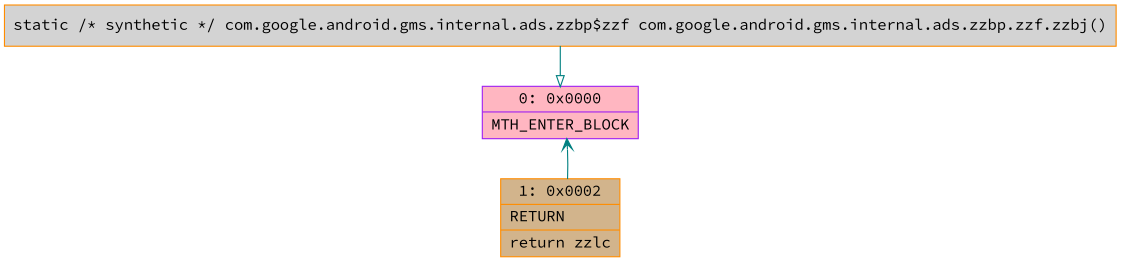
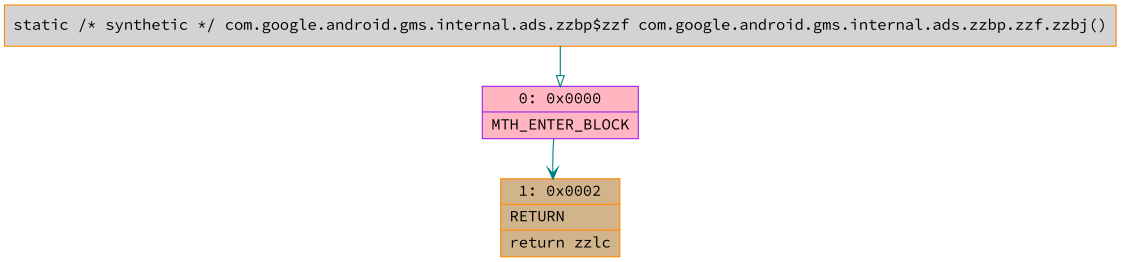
  digraph {
    fontname="Source Code Pro"
    node [shape=record style=filled color=darkorange fontname="Source Code Pro"]
    edge [color=teal fontname="Source Code Pro"]
    n1 [label="{0\:\ 0x0000|MTH_ENTER_BLOCK\l}" fillcolor=lightpink color=purple]
    n2 [label="{1\:\ 0x0002|RETURN\l|return zzlc\l}" fillcolor=tan]
    n3 [label="{static \/* synthetic *\/ com.google.android.gms.internal.ads.zzbp$zzf com.google.android.gms.internal.ads.zzbp.zzf.zzbj() }" fillcolor=lightgrey]
-   n2 -> n1 [arrowhead=vee]
+   n1 -> n2 [arrowhead=vee]
    n3 -> n1 [arrowhead=onormal]
  }
